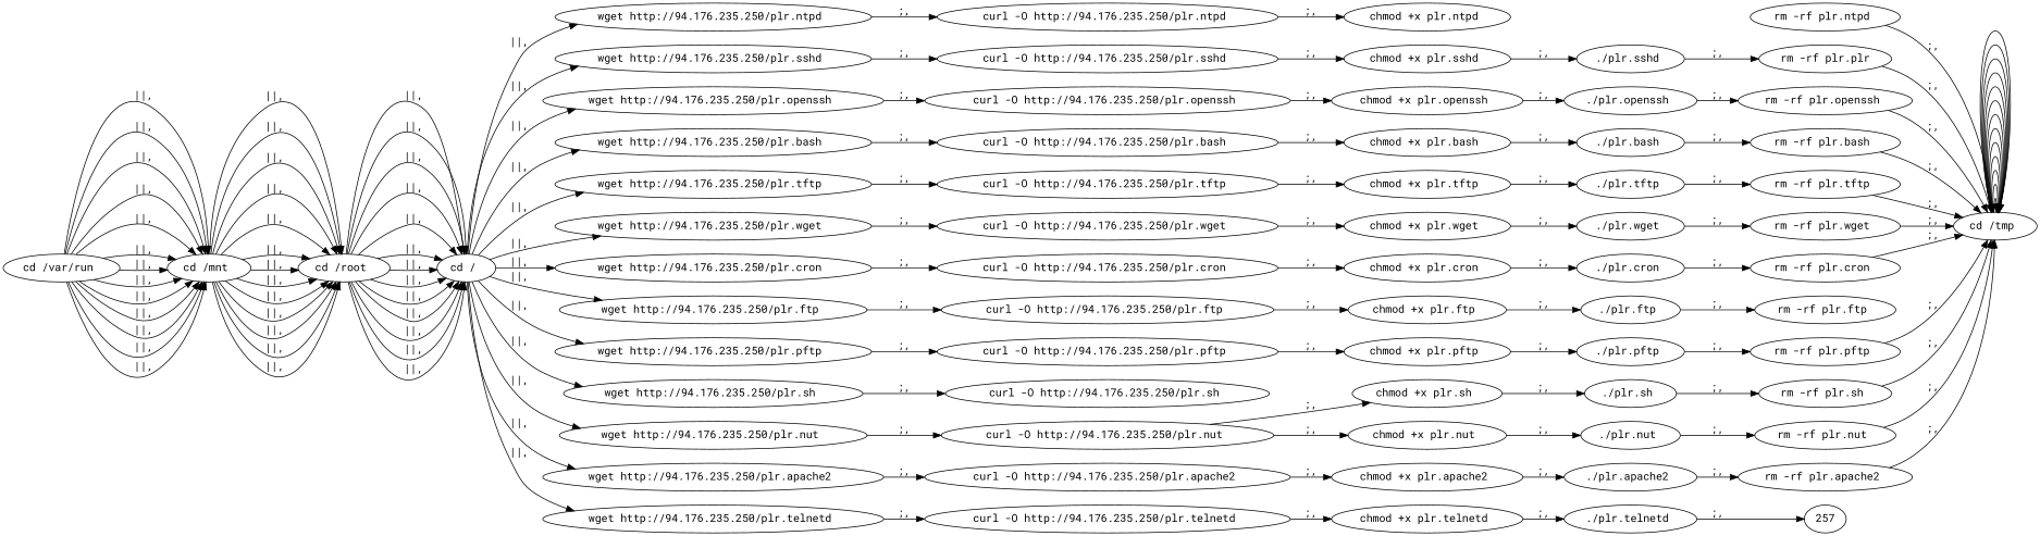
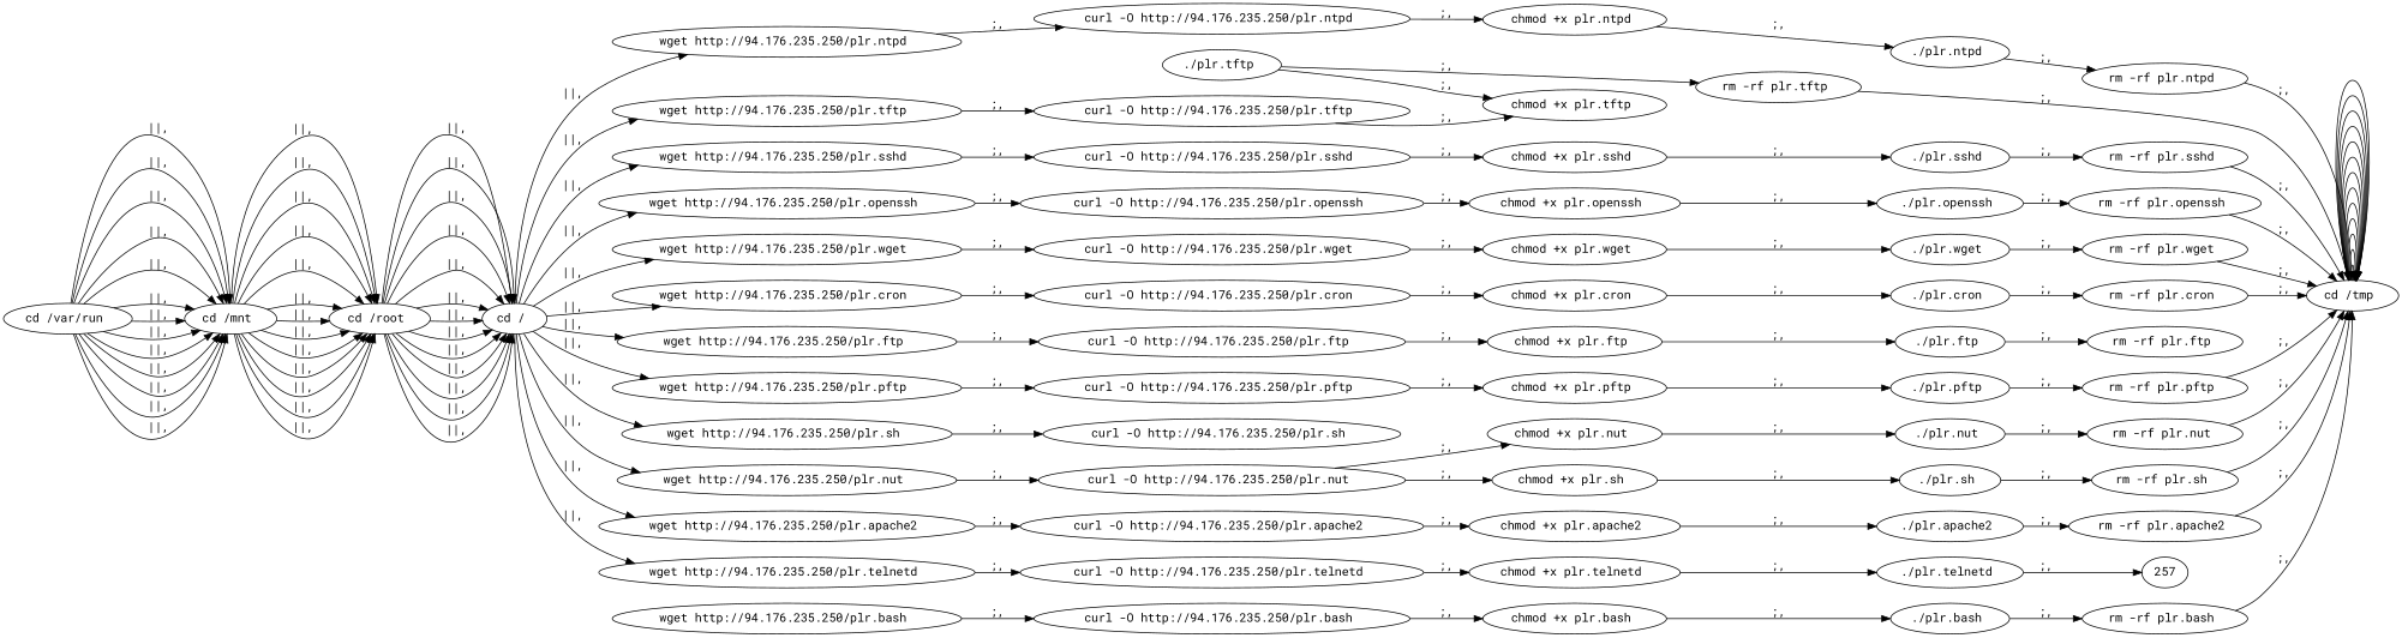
  digraph {
    fontname="Roboto Mono"
    rankdir=LR
    node [fontname="Roboto Mono"]
    edge [fontname="Roboto Mono"]
    n1 [label="cd /tmp "]
    n2 [label="cd /var/run "]
    n3 [label="cd /mnt "]
    n4 [label="cd /root "]
    n5 [label="cd / "]
    n6 [label="wget http://94.176.235.250/plr.ntpd "]
    n7 [label="wget http://94.176.235.250/plr.sshd "]
    n8 [label="wget http://94.176.235.250/plr.openssh "]
    n9 [label="wget http://94.176.235.250/plr.bash "]
    n10 [label="wget http://94.176.235.250/plr.tftp "]
    n11 [label="wget http://94.176.235.250/plr.wget "]
    n12 [label="wget http://94.176.235.250/plr.cron "]
    n13 [label="wget http://94.176.235.250/plr.ftp "]
    n14 [label="wget http://94.176.235.250/plr.pftp "]
    n15 [label="wget http://94.176.235.250/plr.sh "]
    n16 [label="wget http://94.176.235.250/plr.nut "]
    n17 [label="wget http://94.176.235.250/plr.apache2 "]
    n18 [label="wget http://94.176.235.250/plr.telnetd "]
    n19 [label="curl -O http://94.176.235.250/plr.ntpd "]
    n20 [label="curl -O http://94.176.235.250/plr.sshd "]
    n21 [label="curl -O http://94.176.235.250/plr.openssh "]
    n22 [label="curl -O http://94.176.235.250/plr.bash "]
    n23 [label="curl -O http://94.176.235.250/plr.tftp "]
    n24 [label="curl -O http://94.176.235.250/plr.wget "]
    n25 [label="curl -O http://94.176.235.250/plr.cron "]
    n26 [label="curl -O http://94.176.235.250/plr.ftp "]
    n27 [label="curl -O http://94.176.235.250/plr.pftp "]
    n28 [label="curl -O http://94.176.235.250/plr.sh "]
    n29 [label="curl -O http://94.176.235.250/plr.nut "]
    n30 [label="curl -O http://94.176.235.250/plr.apache2 "]
    n31 [label="curl -O http://94.176.235.250/plr.telnetd "]
    n32 [label="chmod +x plr.ntpd "]
+   n33 [label="./plr.ntpd "]
    n34 [label="rm -rf plr.ntpd "]
    n35 [label="chmod +x plr.sshd "]
    n36 [label="./plr.sshd "]
-   n37 [label="rm -rf plr.plr"]
+   n37 [label="rm -rf plr.sshd "]
    n38 [label="chmod +x plr.openssh "]
    n39 [label="./plr.openssh "]
    n40 [label="rm -rf plr.openssh "]
    n41 [label="chmod +x plr.bash "]
    n42 [label="./plr.bash "]
    n43 [label="rm -rf plr.bash "]
    n44 [label="chmod +x plr.tftp "]
    n45 [label="./plr.tftp "]
    n46 [label="rm -rf plr.tftp "]
    n47 [label="chmod +x plr.wget "]
    n48 [label="./plr.wget "]
    n49 [label="rm -rf plr.wget "]
    n50 [label="chmod +x plr.cron "]
    n51 [label="./plr.cron "]
    n52 [label="rm -rf plr.cron "]
    n53 [label="chmod +x plr.ftp "]
    n54 [label="./plr.ftp "]
    n55 [label="rm -rf plr.ftp "]
    n56 [label="chmod +x plr.pftp "]
    n57 [label="./plr.pftp "]
    n58 [label="rm -rf plr.pftp "]
    n59 [label="chmod +x plr.sh "]
    n60 [label="./plr.sh "]
    n61 [label="rm -rf plr.sh "]
    n62 [label="chmod +x plr.nut "]
    n63 [label="./plr.nut "]
    n64 [label="rm -rf plr.nut "]
    n65 [label="chmod +x plr.apache2 "]
    n66 [label="./plr.apache2 "]
    n67 [label="rm -rf plr.apache2 "]
    n68 [label="chmod +x plr.telnetd "]
    n69 [label="./plr.telnetd "]
    257
    n1 -> n1
    n1 -> n1
    n1 -> n1
    n1 -> n1
    n1 -> n1
    n1 -> n1
    n1 -> n1
    n1 -> n1
    n1 -> n1
    n1 -> n1
    n1 -> n1
    n1 -> n1
    n1 -> n1
    n2 -> n3 [label="||,"]
    n2 -> n3 [label="||,"]
    n2 -> n3 [label="||,"]
    n2 -> n3 [label="||,"]
    n2 -> n3 [label="||,"]
    n2 -> n3 [label="||,"]
    n2 -> n3 [label="||,"]
    n2 -> n3 [label="||,"]
    n2 -> n3 [label="||,"]
    n2 -> n3 [label="||,"]
    n2 -> n3 [label="||,"]
    n2 -> n3 [label="||,"]
    n2 -> n3 [label="||,"]
    n3 -> n4 [label="||,"]
    n3 -> n4 [label="||,"]
    n3 -> n4 [label="||,"]
    n3 -> n4 [label="||,"]
    n3 -> n4 [label="||,"]
    n3 -> n4 [label="||,"]
    n3 -> n4 [label="||,"]
    n3 -> n4 [label="||,"]
    n3 -> n4 [label="||,"]
    n3 -> n4 [label="||,"]
    n3 -> n4 [label="||,"]
    n3 -> n4 [label="||,"]
    n3 -> n4 [label="||,"]
    n4 -> n5 [label="||,"]
    n4 -> n5 [label="||,"]
    n4 -> n5 [label="||,"]
    n4 -> n5 [label="||,"]
    n4 -> n5 [label="||,"]
    n4 -> n5 [label="||,"]
    n4 -> n5 [label="||,"]
    n4 -> n5 [label="||,"]
    n4 -> n5 [label="||,"]
    n4 -> n5 [label="||,"]
    n4 -> n5 [label="||,"]
    n4 -> n5 [label="||,"]
    n4 -> n5 [label="||,"]
    n5 -> n6 [label="||,"]
    n5 -> n7 [label="||,"]
    n5 -> n8 [label="||,"]
-   n5 -> n9 [label="||,"]
    n5 -> n10 [label="||,"]
    n5 -> n11 [label="||,"]
    n5 -> n12 [label="||,"]
    n5 -> n13 [label="||,"]
    n5 -> n14 [label="||,"]
    n5 -> n15 [label="||,"]
    n5 -> n16 [label="||,"]
    n5 -> n17 [label="||,"]
    n5 -> n18 [label="||,"]
    n6 -> n19 [label=";,"]
    n7 -> n20 [label=";,"]
    n8 -> n21 [label=";,"]
    n9 -> n22 [label=";,"]
    n10 -> n23 [label=";,"]
    n11 -> n24 [label=";,"]
    n12 -> n25 [label=";,"]
    n13 -> n26 [label=";,"]
    n14 -> n27 [label=";,"]
    n15 -> n28 [label=";,"]
    n16 -> n29 [label=";,"]
    n17 -> n30 [label=";,"]
    n18 -> n31 [label=";,"]
    n19 -> n32 [label=";,"]
    n20 -> n35 [label=";,"]
    n21 -> n38 [label=";,"]
    n22 -> n41 [label=";,"]
    n23 -> n44 [label=";,"]
    n24 -> n47 [label=";,"]
    n25 -> n50 [label=";,"]
    n26 -> n53 [label=";,"]
    n27 -> n56 [label=";,"]
    n29 -> n59 [label=";,"]
    n29 -> n62 [label=";,"]
    n30 -> n65 [label=";,"]
    n31 -> n68 [label=";,"]
+   n32 -> n33 [label=";,"]
+   n33 -> n34 [label=";,"]
    n34 -> n1 [label=";,"]
    n35 -> n36 [label=";,"]
    n36 -> n37 [label=";,"]
    n37 -> n1 [label=";,"]
    n38 -> n39 [label=";,"]
    n39 -> n40 [label=";,"]
    n40 -> n1 [label=";,"]
    n41 -> n42 [label=";,"]
    n42 -> n43 [label=";,"]
    n43 -> n1 [label=";,"]
-   n44 -> n45 [label=";,"]
+   n45 -> n44 [label=";,"]
    n45 -> n46 [label=";,"]
    n46 -> n1 [label=";,"]
    n47 -> n48 [label=";,"]
    n48 -> n49 [label=";,"]
    n49 -> n1 [label=";,"]
    n50 -> n51 [label=";,"]
    n51 -> n52 [label=";,"]
    n52 -> n1 [label=";,"]
    n53 -> n54 [label=";,"]
    n54 -> n55 [label=";,"]
    n56 -> n57 [label=";,"]
    n57 -> n58 [label=";,"]
    n58 -> n1 [label=";,"]
    n59 -> n60 [label=";,"]
    n60 -> n61 [label=";,"]
    n61 -> n1 [label=";,"]
    n62 -> n63 [label=";,"]
    n63 -> n64 [label=";,"]
    n64 -> n1 [label=";,"]
    n65 -> n66 [label=";,"]
    n66 -> n67 [label=";,"]
    n67 -> n1 [label=";,"]
    n68 -> n69 [label=";,"]
    n69 -> 257 [label=";,"]
  }
